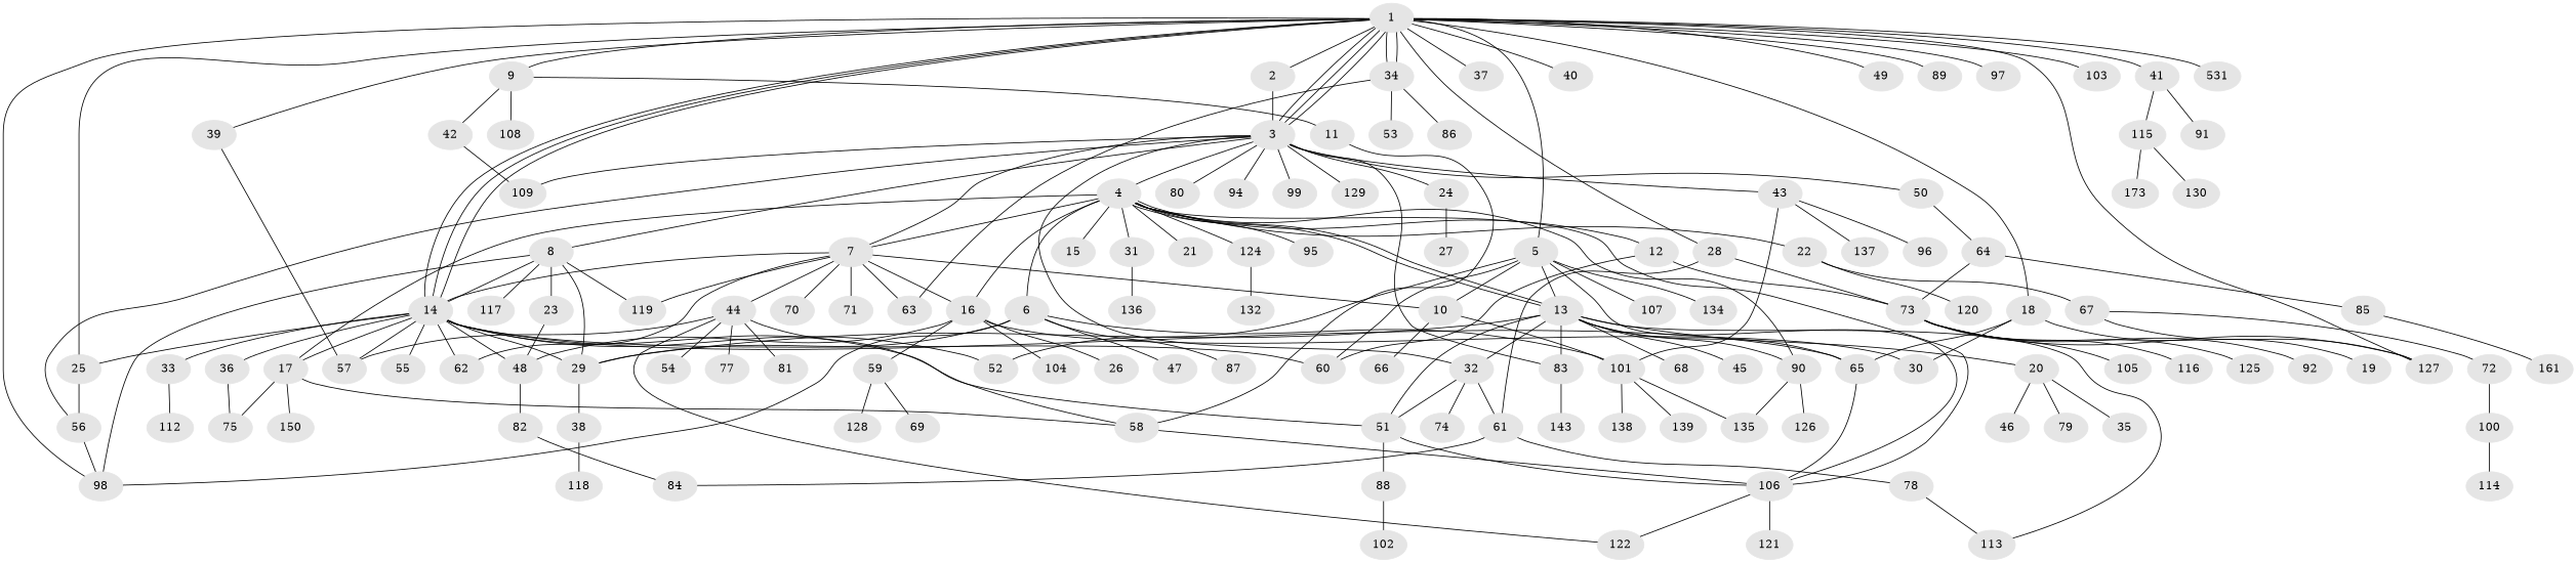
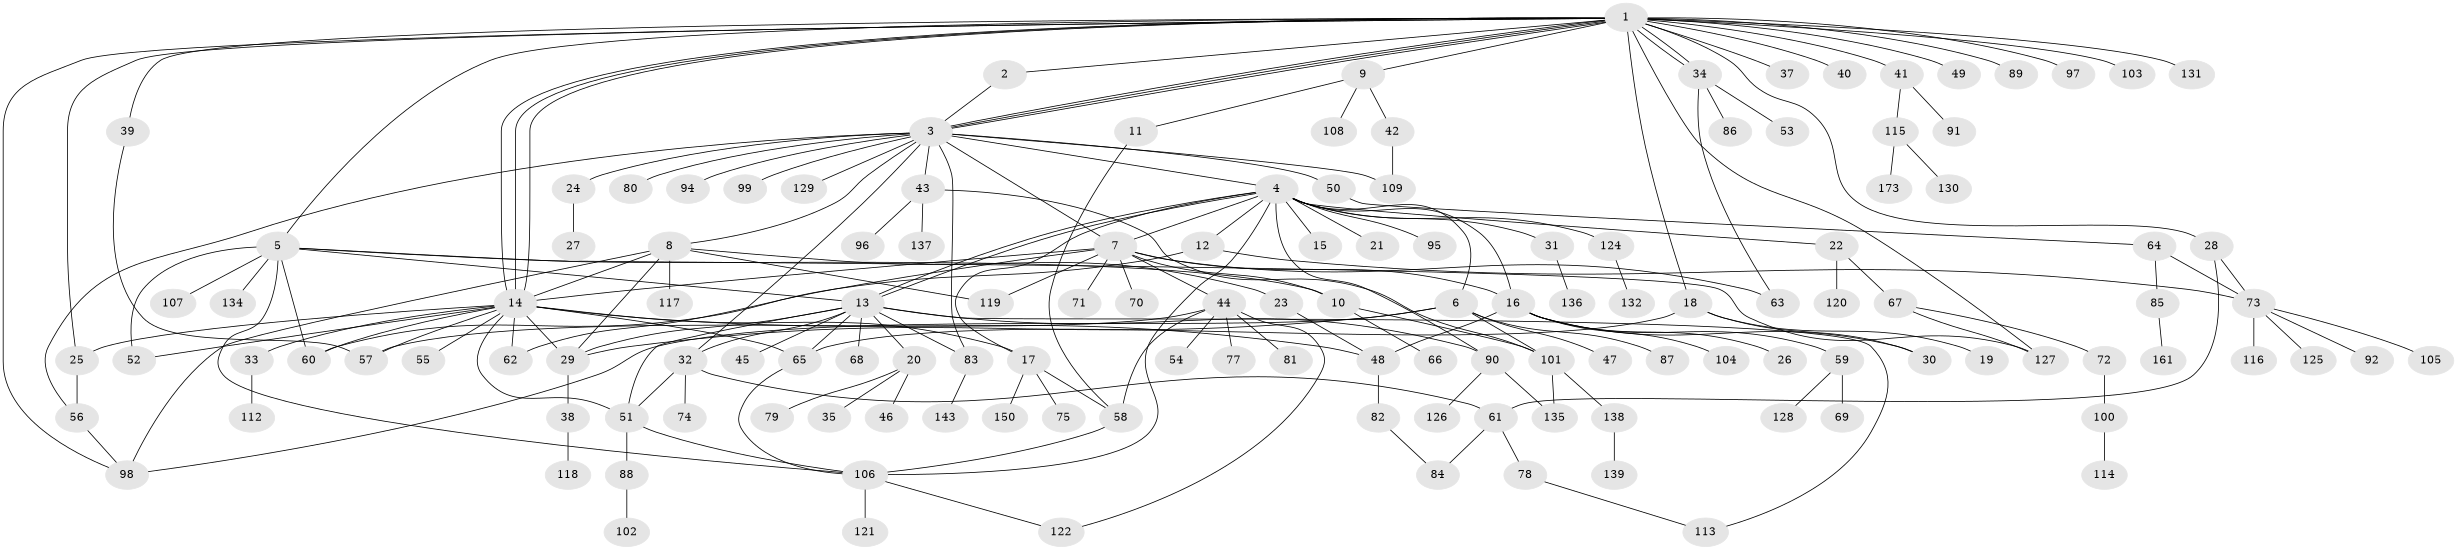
  graph {
    node [color=gray90 style=filled]
    1
    2
    3
    5
    9
    14
    18
    25
    28
    34
    37
    39
    40
    41
    49
    89
    97
    98
    103
    127
-   131 [label=531]
+   131
    4
    7
    8
    24
    32
    43
    50
    56
    80
    83
    94
    99
    109
    129
    13
    106
    10
    52
    60
    107
    134
    11
    42
    108
    17
    29
    62
    51
    65
    33
-   36
    48
    55
    57
    30
    19
    73
    61
    63
    53
    86
    91
    115
    6
    12
    15
    16
    21
    22
    31
    90
    95
    124
    44
    70
    71
    119
    23
    117
    27
    74
    101
    96
    137
    64
    n87 [label=143]
    47
    87
    20
    45
    68
    113
    26
    59
    104
    58
    75
    n99 [label=150]
    67
    120
    136
    126
    135
    122
    121
    132
    66
    38
    138
    139
    54
    77
    81
    92
    105
    116
    125
    35
    46
    79
    88
    112
    82
    69
    128
    72
    78
    84
    118
    n131 [label=173]
    130
    85
    102
    n135 [label=161]
    100
    114
    1 -- 2
    1 -- 3
    1 -- 3
    1 -- 3
    1 -- 5
    1 -- 9
    1 -- 14
    1 -- 14
    1 -- 14
    1 -- 18
    1 -- 25
    1 -- 28
    1 -- 34
    1 -- 34
    1 -- 37
    1 -- 39
    1 -- 40
    1 -- 41
    1 -- 49
    1 -- 89
    1 -- 97
    1 -- 98
    1 -- 103
    1 -- 127
    1 -- 131
    2 -- 3
    3 -- 4
    3 -- 7
    3 -- 8
    3 -- 24
    3 -- 32
    3 -- 43
    3 -- 50
    3 -- 56
    3 -- 80
    3 -- 83
    3 -- 94
    3 -- 99
    3 -- 109
    3 -- 129
-   73 -- 127
+   5 -- 127
    5 -- 13
    5 -- 106
    5 -- 10
    5 -- 52
    5 -- 60
    5 -- 107
    5 -- 134
    9 -- 11
    9 -- 42
    9 -- 108
    14 -- 25
    14 -- 52
    14 -- 60
    14 -- 17
    14 -- 29
    14 -- 62
    14 -- 51
    14 -- 65
    14 -- 33
-   14 -- 36
    14 -- 48
    14 -- 55
    14 -- 57
    18 -- 65
    18 -- 30
    18 -- 19
    25 -- 56
    28 -- 73
    28 -- 61
    34 -- 63
    34 -- 53
    34 -- 86
    39 -- 57
    41 -- 91
    41 -- 115
    4 -- 7
    4 -- 13
    4 -- 13
    4 -- 106
    4 -- 17
    4 -- 6
    4 -- 12
    4 -- 15
    4 -- 16
    4 -- 21
    4 -- 22
    4 -- 31
    4 -- 90
    4 -- 95
    4 -- 124
    7 -- 14
    7 -- 10
    7 -- 62
    7 -- 63
    7 -- 16
    7 -- 44
    7 -- 70
    7 -- 71
    7 -- 119
    8 -- 14
    8 -- 98
    8 -- 29
    8 -- 119
    8 -- 23
    8 -- 117
    24 -- 27
    32 -- 51
    32 -- 61
    32 -- 74
    43 -- 101
    43 -- 96
    43 -- 137
    50 -- 64
    56 -- 98
    83 -- n87
    13 -- 32
    13 -- 83
    13 -- 29
    13 -- 51
    13 -- 65
    13 -- 90
    13 -- 20
    13 -- 45
    13 -- 68
    13 -- 113
    106 -- 122
    106 -- 121
    10 -- 101
    10 -- 66
    11 -- 58
    42 -- 109
    17 -- 58
    17 -- 75
    17 -- n99
    29 -- 38
    51 -- 106
    51 -- 88
    65 -- 106
    33 -- 112
-   36 -- 75
    48 -- 82
    73 -- 92
    73 -- 105
    73 -- 116
    73 -- 125
    61 -- 78
    61 -- 84
    115 -- n131
    115 -- 130
    6 -- 98
    6 -- 29
    6 -- 101
    6 -- 47
    6 -- 87
    12 -- 60
    12 -- 73
    16 -- 48
    16 -- 30
    16 -- 26
    16 -- 59
    16 -- 104
    22 -- 67
    22 -- 120
    31 -- 136
    90 -- 126
    90 -- 135
    124 -- 132
    44 -- 57
    44 -- 58
    44 -- 122
    44 -- 54
    44 -- 77
    44 -- 81
    23 -- 48
    101 -- 135
    101 -- 138
-   101 -- 139
+   138 -- 139
    64 -- 73
    64 -- 85
    20 -- 35
    20 -- 46
    20 -- 79
    59 -- 69
    59 -- 128
    58 -- 106
    67 -- 127
    67 -- 72
    38 -- 118
    88 -- 102
    82 -- 84
    72 -- 100
    78 -- 113
    85 -- n135
    100 -- 114
  }
